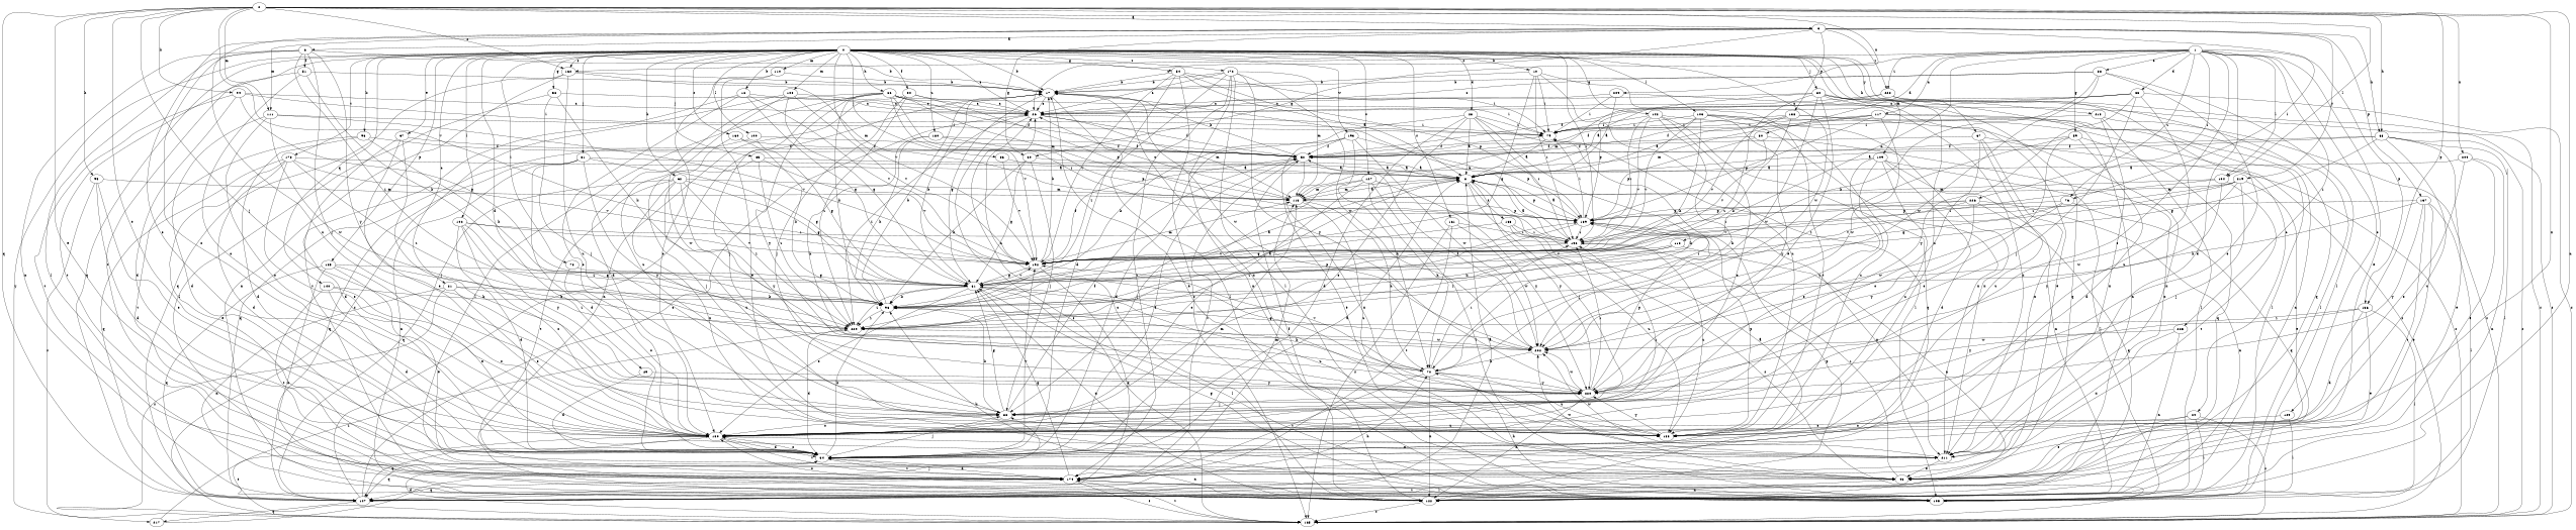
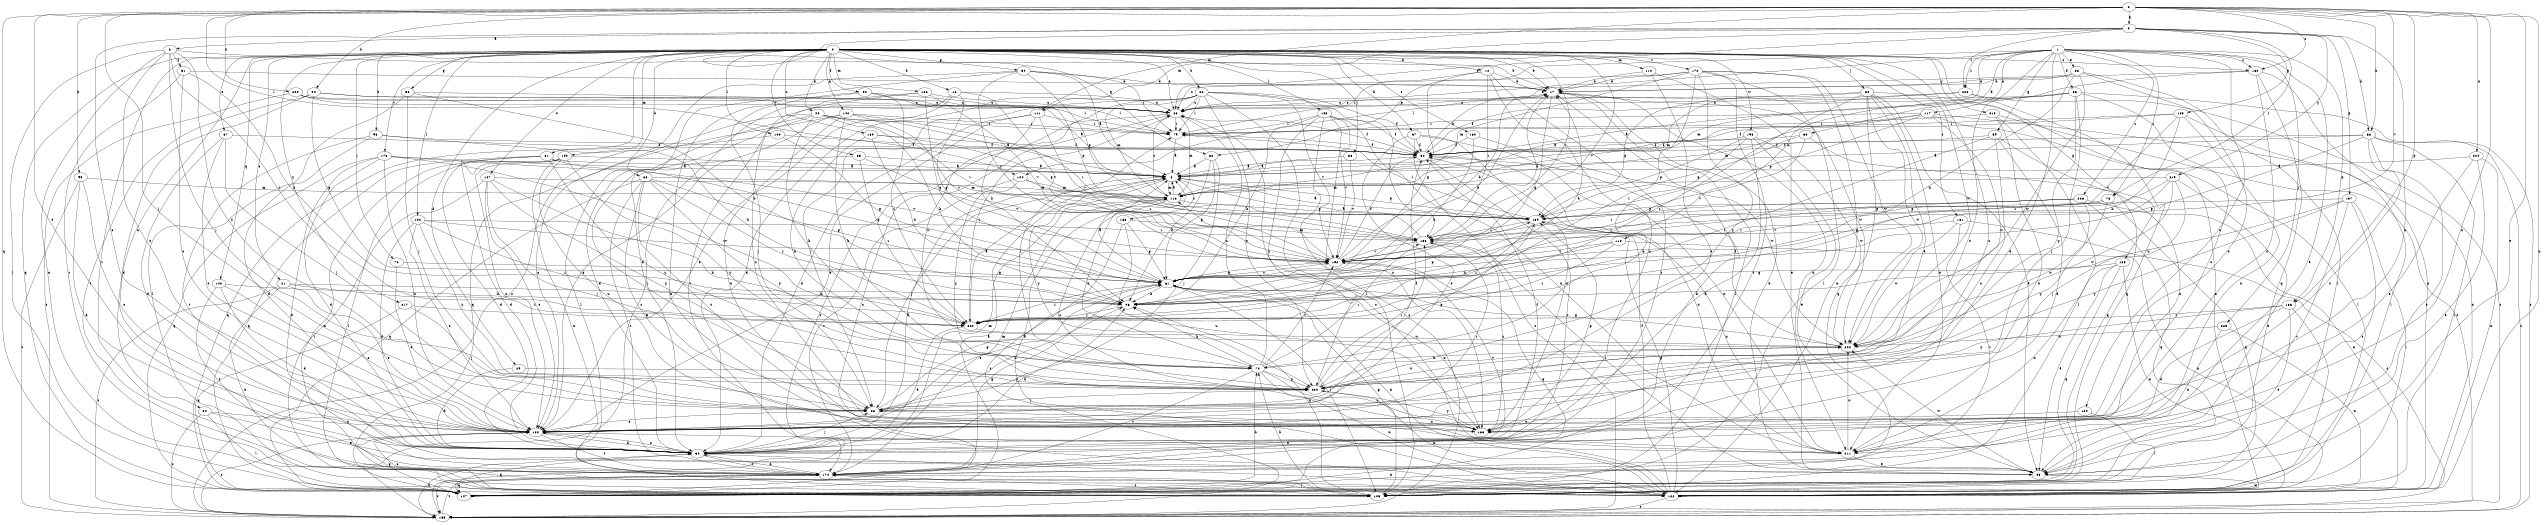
  strict digraph {
    0
    10
    16
    17
    21
    24
    26
    28
    29
    37
    50
    54
    58
    62
    66
    67
    73
    80
    81
    85
    86
    93
    100
    102
    103
    108
    109
    110
    127
    135
    140
    142
    147
    156
    160
    161
    162
    172
    173
    174
    180
    183
    192
    193
    202
    213
    217
    61
    79
    130
    211
    105
    122
    229
    96
    165
    43
    113
    52
    34
    8
    70
    220
    88
    139
    1
    30
    33
    38
    59
    60
    76
    104
    117
    118
    129
    136
    225
    226
    228
    2
    3
    68
    94
    95
    111
    204
    209
    6
    137
    138
    219
    51
    163
    0 -> 10 [label=b]
    0 -> 16 [label=b]
    0 -> 17 [label=b]
    0 -> 21 [label=c]
    0 -> 24 [label=c]
    0 -> 26 [label=c]
    0 -> 28 [label=d]
    0 -> 29 [label=d]
    0 -> 37 [label=e]
    0 -> 50 [label=f]
    0 -> 54 [label=g]
    0 -> 58 [label=g]
    0 -> 62 [label=h]
    0 -> 66 [label=h]
    0 -> 67 [label=h]
    0 -> 73 [label=i]
    0 -> 80 [label=j]
    0 -> 81 [label=j]
    0 -> 85 [label=j]
    0 -> 86 [label=j]
    0 -> 93 [label=k]
    0 -> 100 [label=l]
    0 -> 102 [label=l]
    0 -> 103 [label=l]
    0 -> 108 [label=m]
    0 -> 109 [label=m]
    0 -> 110 [label=m]
    0 -> 127 [label=o]
    0 -> 135 [label=p]
    0 -> 140 [label=q]
    0 -> 142 [label=q]
    0 -> 147 [label=q]
    0 -> 156 [label=r]
    0 -> 160 [label=s]
    0 -> 161 [label=s]
    0 -> 162 [label=s]
    0 -> 172 [label=t]
    0 -> 173 [label=t]
    0 -> 174 [label=t]
    0 -> 180 [label=u]
    0 -> 183 [label=u]
    0 -> 192 [label=v]
    0 -> 193 [label=w]
    0 -> 202 [label=w]
    0 -> 213 [label=y]
    0 -> 217 [label=y]
    10 -> 17 [label=b]
    10 -> 156 [label=r]
    10 -> 174 [label=t]
    10 -> 183 [label=u]
    10 -> 61 [label=g]
    10 -> 79 [label=i]
    16 -> 26 [label=c]
    16 -> 174 [label=t]
    16 -> 192 [label=v]
    16 -> 61 [label=g]
    16 -> 130 [label=o]
    17 -> 26 [label=c]
    17 -> 202 [label=w]
    17 -> 61 [label=g]
    17 -> 211 [label=x]
    17 -> 105 [label=l]
    21 -> 130 [label=o]
    21 -> 122 [label=n]
    21 -> 229 [label=z]
    21 -> 96 [label=k]
    21 -> 165 [label=s]
    24 -> 130 [label=o]
    24 -> 105 [label=l]
    24 -> 165 [label=s]
    24 -> 43 [label=e]
    26 -> 79 [label=i]
    26 -> 229 [label=z]
    26 -> 165 [label=s]
    26 -> 113 [label=m]
    26 -> 52 [label=f]
    28 -> 156 [label=r]
    28 -> 79 [label=i]
    28 -> 130 [label=o]
    28 -> 105 [label=l]
    28 -> 96 [label=k]
    28 -> 34 [label=d]
    28 -> 8 [label=a]
    28 -> 70 [label=h]
    29 -> 34 [label=d]
    29 -> 220 [label=y]
    37 -> 130 [label=o]
    37 -> 52 [label=f]
    37 -> 34 [label=d]
    37 -> 88 [label=j]
    50 -> 26 [label=c]
    50 -> 122 [label=n]
    50 -> 229 [label=z]
    50 -> 88 [label=j]
    50 -> 139 [label=p]
    54 -> 17 [label=b]
    54 -> 192 [label=v]
    54 -> 79 [label=i]
    54 -> 165 [label=s]
    54 -> 34 [label=d]
    54 -> 8 [label=a]
    54 -> 139 [label=p]
    58 -> 26 [label=c]
    58 -> 105 [label=l]
    58 -> 96 [label=k]
    58 -> 88 [label=j]
    62 -> 147 [label=q]
    62 -> 174 [label=t]
    62 -> 183 [label=u]
    62 -> 61 [label=g]
    62 -> 211 [label=x]
    62 -> 229 [label=z]
    62 -> 113 [label=m]
    62 -> 220 [label=y]
    66 -> 26 [label=c]
    66 -> 156 [label=r]
    66 -> 192 [label=v]
    66 -> 79 [label=i]
    66 -> 105 [label=l]
    66 -> 96 [label=k]
    66 -> 113 [label=m]
    66 -> 52 [label=f]
    66 -> 34 [label=d]
    66 -> 220 [label=y]
    66 -> 88 [label=j]
    67 -> 183 [label=u]
    67 -> 130 [label=o]
    67 -> 211 [label=x]
    67 -> 165 [label=s]
    67 -> 52 [label=f]
    73 -> 61 [label=g]
    73 -> 130 [label=o]
    80 -> 26 [label=c]
    80 -> 147 [label=q]
    80 -> 202 [label=w]
    80 -> 211 [label=x]
    80 -> 122 [label=n]
    80 -> 229 [label=z]
    80 -> 43 [label=e]
    80 -> 88 [label=e]
    80 -> 139 [label=p]
    81 -> 147 [label=q]
    81 -> 61 [label=g]
    81 -> 122 [label=n]
    81 -> 34 [label=d]
    81 -> 8 [label=a]
    81 -> 220 [label=y]
    85 -> 192 [label=v]
    85 -> 229 [label=z]
    85 -> 8 [label=a]
    85 -> 88 [label=j]
    86 -> 192 [label=v]
    86 -> 8 [label=a]
    93 -> 174 [label=t]
    93 -> 96 [label=k]
    93 -> 52 [label=f]
    93 -> 34 [label=d]
    100 -> 147 [label=q]
    100 -> 61 [label=g]
    100 -> 52 [label=f]
    102 -> 156 [label=r]
    102 -> 192 [label=v]
    102 -> 130 [label=o]
    102 -> 229 [label=z]
    102 -> 34 [label=d]
    102 -> 220 [label=y]
    103 -> 183 [label=u]
    103 -> 192 [label=v]
    103 -> 79 [label=i]
    103 -> 211 [label=x]
    103 -> 96 [label=k]
    103 -> 165 [label=s]
    103 -> 52 [label=f]
    103 -> 220 [label=y]
    108 -> 26 [label=c]
    108 -> 183 [label=u]
    108 -> 192 [label=v]
    108 -> 61 [label=g]
    108 -> 165 [label=s]
    109 -> 183 [label=u]
    109 -> 130 [label=o]
    109 -> 105 [label=l]
    109 -> 122 [label=n]
    109 -> 34 [label=d]
    109 -> 8 [label=a]
    109 -> 220 [label=y]
    110 -> 17 [label=b]
    110 -> 130 [label=o]
    110 -> 43 [label=e]
    127 -> 130 [label=o]
    127 -> 105 [label=l]
    127 -> 113 [label=m]
    127 -> 70 [label=h]
    127 -> 220 [label=y]
    127 -> 88 [label=j]
    135 -> 147 [label=q]
    135 -> 61 [label=g]
    135 -> 211 [label=x]
    135 -> 122 [label=n]
    135 -> 43 [label=e]
    140 -> 174 [label=t]
    140 -> 130 [label=o]
    140 -> 96 [label=k]
    140 -> 34 [label=d]
    142 -> 147 [label=q]
    142 -> 156 [label=r]
    142 -> 192 [label=v]
    142 -> 79 [label=i]
    142 -> 130 [label=o]
    142 -> 211 [label=x]
    142 -> 70 [label=h]
    147 -> 17 [label=b]
    147 -> 26 [label=c]
    147 -> 8 [label=a]
    147 -> 70 [label=h]
    156 -> 17 [label=b]
    156 -> 183 [label=u]
    156 -> 192 [label=v]
    156 -> 8 [label=a]
    160 -> 202 [label=w]
    160 -> 96 [label=k]
    160 -> 52 [label=f]
    161 -> 156 [label=r]
    161 -> 174 [label=t]
    161 -> 202 [label=w]
    161 -> 165 [label=s]
    162 -> 17 [label=b]
    162 -> 147 [label=q]
    162 -> 183 [label=u]
    162 -> 122 [label=n]
    162 -> 113 [label=m]
    172 -> 17 [label=b]
    172 -> 26 [label=c]
    172 -> 174 [label=t]
    172 -> 202 [label=w]
    172 -> 105 [label=l]
    172 -> 122 [label=n]
    172 -> 229 [label=z]
    172 -> 113 [label=m]
    172 -> 220 [label=y]
    173 -> 147 [label=q]
    173 -> 192 [label=v]
    173 -> 130 [label=o]
    173 -> 229 [label=z]
    173 -> 43 [label=e]
    173 -> 34 [label=d]
    173 -> 8 [label=a]
    174 -> 147 [label=q]
    174 -> 61 [label=g]
    174 -> 105 [label=l]
    174 -> 165 [label=s]
    174 -> 113 [label=m]
    174 -> 34 [label=d]
    180 -> 96 [label=k]
    180 -> 52 [label=f]
    180 -> 70 [label=h]
    180 -> 139 [label=p]
    183 -> 220 [label=y]
    183 -> 139 [label=p]
    192 -> 17 [label=b]
    192 -> 147 [label=q]
    192 -> 61 [label=g]
    192 -> 113 [label=m]
    192 -> 52 [label=f]
    193 -> 202 [label=w]
    193 -> 43 [label=e]
    193 -> 52 [label=f]
    193 -> 34 [label=d]
    193 -> 70 [label=h]
    193 -> 139 [label=p]
    202 -> 61 [label=g]
    202 -> 52 [label=f]
    202 -> 70 [label=h]
    213 -> 79 [label=i]
    213 -> 211 [label=x]
    213 -> 105 [label=l]
    213 -> 165 [label=s]
-   147 -> 217 [label=q]
+   217 -> 147 [label=q]
    217 -> 229 [label=z]
    217 -> 88 [label=j]
    61 -> 17 [label=b]
    61 -> 183 [label=u]
    61 -> 192 [label=v]
    61 -> 130 [label=o]
    61 -> 105 [label=l]
    61 -> 122 [label=n]
    61 -> 229 [label=z]
    61 -> 96 [label=k]
    61 -> 8 [label=a]
    79 -> 52 [label=f]
    79 -> 8 [label=a]
    130 -> 147 [label=q]
    130 -> 156 [label=r]
    130 -> 174 [label=t]
    130 -> 211 [label=x]
    130 -> 165 [label=s]
    130 -> 34 [label=d]
    211 -> 202 [label=w]
    211 -> 43 [label=e]
    105 -> 174 [label=t]
    105 -> 61 [label=g]
    105 -> 130 [label=o]
    105 -> 96 [label=k]
    105 -> 70 [label=h]
    122 -> 26 [label=c]
    122 -> 165 [label=s]
    122 -> 52 [label=f]
    122 -> 8 [label=a]
    122 -> 139 [label=p]
    229 -> 202 [label=w]
    229 -> 34 [label=d]
    229 -> 8 [label=a]
    96 -> 17 [label=b]
    96 -> 229 [label=z]
    96 -> 139 [label=p]
    165 -> 174 [label=t]
    165 -> 34 [label=d]
    43 -> 17 [label=b]
    43 -> 156 [label=r]
    43 -> 202 [label=w]
    43 -> 122 [label=n]
    113 -> 26 [label=c]
    113 -> 183 [label=u]
    113 -> 8 [label=a]
    113 -> 70 [label=h]
    113 -> 139 [label=p]
    52 -> 17 [label=b]
    52 -> 174 [label=t]
    52 -> 211 [label=x]
    52 -> 8 [label=a]
    34 -> 147 [label=q]
    34 -> 174 [label=t]
    34 -> 192 [label=v]
    34 -> 130 [label=o]
    34 -> 122 [label=n]
    34 -> 96 [label=k]
    34 -> 113 [label=m]
    34 -> 52 [label=f]
    34 -> 8 [label=a]
    34 -> 88 [label=j]
    8 -> 113 [label=m]
    8 -> 220 [label=y]
    8 -> 88 [label=j]
    8 -> 139 [label=p]
    8 -> 163 [label=s]
    70 -> 26 [label=c]
    70 -> 156 [label=r]
    70 -> 174 [label=t]
    70 -> 183 [label=u]
    70 -> 192 [label=v]
    70 -> 79 [label=i]
    70 -> 122 [label=n]
    70 -> 96 [label=k]
    70 -> 220 [label=y]
    220 -> 156 [label=r]
    220 -> 202 [label=w]
    220 -> 122 [label=n]
    220 -> 88 [label=j]
    220 -> 139 [label=p]
    88 -> 183 [label=u]
    88 -> 61 [label=g]
    88 -> 130 [label=o]
    88 -> 96 [label=k]
    88 -> 52 [label=f]
    139 -> 156 [label=r]
    139 -> 79 [label=i]
    139 -> 211 [label=x]
    139 -> 229 [label=z]
    139 -> 8 [label=a]
    1 -> 162 [label=s]
    1 -> 130 [label=o]
    1 -> 43 [label=e]
    1 -> 34 [label=d]
    1 -> 30 [label=d]
    1 -> 33 [label=d]
    1 -> 38 [label=e]
    1 -> 59 [label=g]
    1 -> 60 [label=g]
    1 -> 76 [label=i]
    1 -> 104 [label=l]
    1 -> 117 [label=n]
    1 -> 118 [label=n]
    1 -> 129 [label=o]
    1 -> 136 [label=p]
    1 -> 225 [label=z]
    1 -> 226 [label=z]
    1 -> 228 [label=z]
    30 -> 192 [label=v]
    30 -> 211 [label=x]
    30 -> 52 [label=f]
    30 -> 139 [label=p]
    33 -> 26 [label=c]
    33 -> 183 [label=u]
    33 -> 165 [label=s]
    33 -> 52 [label=f]
    33 -> 8 [label=a]
    33 -> 220 [label=y]
    33 -> 88 [label=j]
    38 -> 17 [label=b]
    38 -> 26 [label=c]
    38 -> 202 [label=w]
    38 -> 130 [label=o]
    38 -> 105 [label=l]
    38 -> 96 [label=k]
    59 -> 147 [label=q]
    59 -> 130 [label=o]
    59 -> 229 [label=z]
    59 -> 52 [label=f]
    59 -> 34 [label=d]
    60 -> 61 [label=g]
    60 -> 96 [label=k]
    60 -> 8 [label=a]
    60 -> 88 [label=j]
    76 -> 147 [label=q]
    76 -> 192 [label=v]
    76 -> 202 [label=w]
    76 -> 139 [label=p]
    104 -> 156 [label=r]
    104 -> 174 [label=t]
    104 -> 113 [label=m]
    104 -> 220 [label=y]
    117 -> 202 [label=w]
    117 -> 79 [label=i]
    117 -> 105 [label=l]
    117 -> 122 [label=n]
    117 -> 113 [label=m]
    117 -> 8 [label=a]
    117 -> 139 [label=p]
    118 -> 192 [label=v]
    118 -> 122 [label=n]
    118 -> 229 [label=z]
    118 -> 96 [label=k]
    129 -> 130 [label=o]
    129 -> 105 [label=l]
    136 -> 105 [label=l]
    136 -> 229 [label=z]
    136 -> 43 [label=e]
    136 -> 34 [label=d]
    136 -> 220 [label=y]
    225 -> 202 [label=w]
    225 -> 211 [label=x]
    225 -> 122 [label=n]
    226 -> 147 [label=q]
    226 -> 156 [label=r]
    226 -> 192 [label=v]
    226 -> 122 [label=n]
    226 -> 220 [label=y]
    226 -> 139 [label=p]
    228 -> 26 [label=c]
    228 -> 147 [label=q]
    228 -> 165 [label=s]
    228 -> 113 [label=m]
    2 -> 147 [label=q]
    2 -> 162 [label=s]
    2 -> 192 [label=v]
    2 -> 130 [label=o]
    2 -> 211 [label=x]
    2 -> 122 [label=n]
    2 -> 43 [label=e]
    2 -> 88 [label=j]
    2 -> 104 [label=l]
    2 -> 136 [label=p]
    2 -> 3 [label=a]
    2 -> 68 [label=h]
    2 -> 94 [label=k]
    2 -> 95 [label=k]
    2 -> 111 [label=m]
    2 -> 204 [label=x]
    2 -> 209 [label=x]
    3 -> 26 [label=c]
    3 -> 183 [label=u]
    3 -> 130 [label=o]
    3 -> 60 [label=g]
    3 -> 76 [label=i]
    3 -> 228 [label=z]
    3 -> 68 [label=h]
    3 -> 111 [label=m]
    3 -> 6 [label=a]
    3 -> 137 [label=p]
    3 -> 138 [label=p]
    3 -> 219 [label=y]
    68 -> 183 [label=u]
    68 -> 61 [label=g]
    68 -> 105 [label=l]
    68 -> 165 [label=s]
    68 -> 43 [label=e]
    68 -> 52 [label=f]
    68 -> 8 [label=a]
    94 -> 26 [label=c]
    94 -> 174 [label=t]
    94 -> 61 [label=g]
    94 -> 79 [label=i]
    94 -> 34 [label=d]
    95 -> 130 [label=o]
    95 -> 165 [label=s]
    95 -> 113 [label=m]
    95 -> 34 [label=d]
    111 -> 192 [label=v]
    111 -> 202 [label=w]
    111 -> 79 [label=i]
    111 -> 130 [label=o]
    111 -> 34 [label=d]
    204 -> 130 [label=o]
    204 -> 122 [label=n]
    204 -> 43 [label=e]
    204 -> 8 [label=a]
    209 -> 26 [label=c]
    209 -> 79 [label=i]
    209 -> 165 [label=s]
    209 -> 8 [label=a]
    6 -> 17 [label=b]
    6 -> 130 [label=o]
    6 -> 105 [label=l]
    6 -> 122 [label=n]
    6 -> 229 [label=z]
    6 -> 220 [label=y]
    6 -> 88 [label=j]
    6 -> 51 [label=f]
    137 -> 174 [label=t]
    137 -> 105 [label=l]
    137 -> 96 [label=k]
    137 -> 43 [label=e]
    137 -> 220 [label=y]
    137 -> 139 [label=p]
    138 -> 192 [label=v]
    138 -> 79 [label=i]
    138 -> 211 [label=x]
    138 -> 105 [label=l]
    138 -> 96 [label=k]
    138 -> 52 [label=f]
    219 -> 156 [label=r]
    219 -> 202 [label=w]
    219 -> 61 [label=g]
    219 -> 43 [label=e]
    219 -> 113 [label=m]
    219 -> 88 [label=j]
    51 -> 17 [label=b]
    51 -> 174 [label=t]
    51 -> 130 [label=o]
    51 -> 96 [label=k]
    163 -> 156 [label=r]
    163 -> 183 [label=u]
    163 -> 61 [label=g]
    163 -> 165 [label=s]
  }
